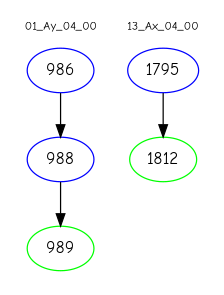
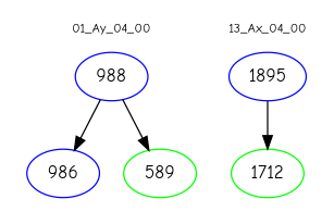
  digraph {
    fontname="Comic Neue"
    node [color=blue fontname="Comic Neue"]
    edge [color=black fontname="Comic Neue"]
    n1 [label=986]
    n2 [label=988]
-   n3 [color=green label=989]
-   n4 [label=1795]
-   n5 [color=green label=1812]
+   n3 [color=green label=589]
+   n4 [label=1895]
+   n5 [color=green label=1712]
    subgraph cluster_1 {
      color=white
      fontsize=10
      label="01_Ay_04_00"
      n1
      n2
      n3
    }
    subgraph cluster_2 {
      color=white
      fontsize=10
      label="13_Ax_04_00"
      n4
      n5
    }
-   n1 -> n2
+   n2 -> n1
    n2 -> n3
    n4 -> n5
  }
